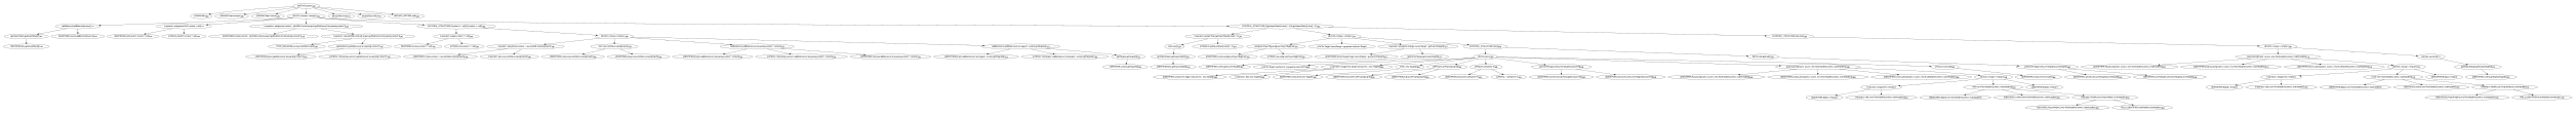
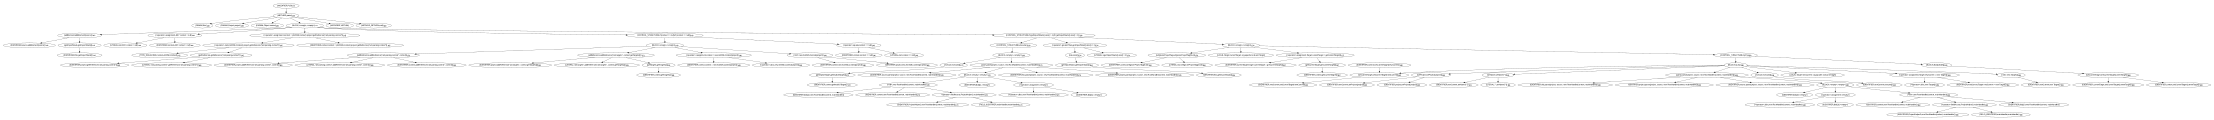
  digraph {
    fontname="Liberation Sans"
    node [fontname="Liberation Sans"]
    edge [fontname="Liberation Sans"]
    n1 [label=<(METHOD,parse)<SUB>140</SUB>>]
    n2 [label=<(PARAM,this)<SUB>140</SUB>>]
    n3 [label=<(PARAM,Project project)<SUB>140</SUB>>]
    n4 [label=<(PARAM,Object source)<SUB>140</SUB>>]
    n5 [label=<(BLOCK,&lt;empty&gt;,&lt;empty&gt;)<SUB>141</SUB>>]
    n6 [label=<(MODIFIER,PUBLIC)>]
    n7 [label=<(MODIFIER,VIRTUAL)>]
    n8 [label=<(METHOD_RETURN,void)<SUB>140</SUB>>]
    n9 [label=<(addElement,addElement(source))<SUB>142</SUB>>]
    n10 [label=<(&lt;operator&gt;.assignment,ANY context = null)<SUB>144</SUB>>]
    n11 [label=<(&lt;operator&gt;.assignment,context = (AntXMLContext) project.getReference(&quot;ant.parsing.context&quot;))<SUB>145</SUB>>]
    n12 [label=<(CONTROL_STRUCTURE,if (context == null),if (context == null))<SUB>148</SUB>>]
    n13 [label=<(CONTROL_STRUCTURE,if (getImportStack().size() &gt; 1),if (getImportStack().size() &gt; 1))<SUB>154</SUB>>]
    n14 [label=<(getImportStack,getImportStack())<SUB>142</SUB>>]
    n15 [label=<(IDENTIFIER,source,addElement(source))<SUB>142</SUB>>]
    n16 [label=<(IDENTIFIER,context,ANY context = null)<SUB>144</SUB>>]
    n17 [label=<(LITERAL,null,ANY context = null)<SUB>144</SUB>>]
    n18 [label=<(IDENTIFIER,context,context = (AntXMLContext) project.getReference(&quot;ant.parsing.context&quot;))<SUB>145</SUB>>]
    n19 [label=<(&lt;operator&gt;.cast,(AntXMLContext) project.getReference(&quot;ant.parsing.context&quot;))<SUB>145</SUB>>]
    n20 [label=<(&lt;operator&gt;.equals,context == null)<SUB>148</SUB>>]
    n21 [label=<(BLOCK,&lt;empty&gt;,&lt;empty&gt;)<SUB>148</SUB>>]
    n22 [label=<(&lt;operator&gt;.greaterThan,getImportStack().size() &gt; 1)<SUB>154</SUB>>]
    n23 [label=<(BLOCK,&lt;empty&gt;,&lt;empty&gt;)<SUB>154</SUB>>]
    n24 [label=<(CONTROL_STRUCTURE,else,else)<SUB>168</SUB>>]
    n25 [label=<(IDENTIFIER,this,getImportStack())<SUB>142</SUB>>]
    n26 [label=<(TYPE_REF,AntXMLContext,AntXMLContext)<SUB>145</SUB>>]
    n27 [label=<(getReference,getReference(&quot;ant.parsing.context&quot;))<SUB>145</SUB>>]
    n28 [label=<(IDENTIFIER,project,getReference(&quot;ant.parsing.context&quot;))<SUB>145</SUB>>]
    n29 [label=<(LITERAL,&quot;ant.parsing.context&quot;,getReference(&quot;ant.parsing.context&quot;))<SUB>145</SUB>>]
    n30 [label=<(IDENTIFIER,context,context == null)<SUB>140</SUB>>]
    n31 [label=<(LITERAL,null,context == null)<SUB>148</SUB>>]
    n32 [label=<(&lt;operator&gt;.assignment,context = new AntXMLContext(project))<SUB>149</SUB>>]
    n33 [label=<(&lt;init&gt;,new AntXMLContext(project))<SUB>149</SUB>>]
    n34 [label=<(addReference,addReference(&quot;ant.parsing.context&quot;, context))<SUB>150</SUB>>]
    n35 [label=<(addReference,addReference(&quot;ant.targets&quot;, context.getTargets()))<SUB>151</SUB>>]
    n36 [label=<(IDENTIFIER,context,context = new AntXMLContext(project))<SUB>149</SUB>>]
    n37 [label=<(&lt;operator&gt;.alloc,new AntXMLContext(project))<SUB>149</SUB>>]
    n38 [label=<(IDENTIFIER,context,new AntXMLContext(project))<SUB>149</SUB>>]
    n39 [label=<(IDENTIFIER,project,new AntXMLContext(project))<SUB>149</SUB>>]
    n40 [label=<(IDENTIFIER,project,addReference(&quot;ant.parsing.context&quot;, context))<SUB>150</SUB>>]
    n41 [label=<(LITERAL,&quot;ant.parsing.context&quot;,addReference(&quot;ant.parsing.context&quot;, context))<SUB>150</SUB>>]
    n42 [label=<(IDENTIFIER,context,addReference(&quot;ant.parsing.context&quot;, context))<SUB>150</SUB>>]
    n43 [label=<(IDENTIFIER,project,addReference(&quot;ant.targets&quot;, context.getTargets()))<SUB>151</SUB>>]
    n44 [label=<(LITERAL,&quot;ant.targets&quot;,addReference(&quot;ant.targets&quot;, context.getTargets()))<SUB>151</SUB>>]
    n45 [label=<(getTargets,getTargets())<SUB>151</SUB>>]
    n46 [label=<(IDENTIFIER,context,getTargets())<SUB>151</SUB>>]
    n47 [label=<(size,size())<SUB>154</SUB>>]
    n48 [label=<(LITERAL,1,getImportStack().size() &gt; 1)<SUB>154</SUB>>]
    n49 [label=<(setIgnoreProjectTag,setIgnoreProjectTag(true))<SUB>156</SUB>>]
    n50 [label=<(LOCAL,Target currentTarget: org.apache.tools.ant.Target)>]
    n51 [label=<(&lt;operator&gt;.assignment,Target currentTarget = getCurrentTarget())<SUB>157</SUB>>]
    n52 [label=<(CONTROL_STRUCTURE,try,try)<SUB>858</SUB>>]
    n53 [label=<(BLOCK,&lt;empty&gt;,&lt;empty&gt;)<SUB>168</SUB>>]
    n54 [label=<(getImportStack,getImportStack())<SUB>154</SUB>>]
    n55 [label=<(IDENTIFIER,this,getImportStack())<SUB>154</SUB>>]
    n56 [label=<(IDENTIFIER,context,setIgnoreProjectTag(true))<SUB>156</SUB>>]
    n57 [label=<(LITERAL,true,setIgnoreProjectTag(true))<SUB>156</SUB>>]
    n58 [label=<(IDENTIFIER,currentTarget,Target currentTarget = getCurrentTarget())<SUB>157</SUB>>]
    n59 [label=<(getCurrentTarget,getCurrentTarget())<SUB>157</SUB>>]
    n60 [label=<(BLOCK,try,try)<SUB>158</SUB>>]
    n61 [label=<(BLOCK,finally,finally)<SUB>165</SUB>>]
    n62 [label=<(IDENTIFIER,context,getCurrentTarget())<SUB>157</SUB>>]
    n63 [label=<(LOCAL,Target newCurrent: org.apache.tools.ant.Target)>]
    n64 [label=<(&lt;operator&gt;.assignment,Target newCurrent = new Target())<SUB>159</SUB>>]
    n65 [label=<(&lt;init&gt;,new Target())<SUB>159</SUB>>]
    n66 [label=<(setProject,setProject(project))<SUB>160</SUB>>]
    n67 [label=<(setName,setName(&quot;&quot;))<SUB>161</SUB>>]
    n68 [label=<(setCurrentTarget,setCurrentTarget(newCurrent))<SUB>162</SUB>>]
    n69 [label=<(parse,parse(project, source, new RootHandler(context, mainHandler)))<SUB>163</SUB>>]
    n70 [label=<(execute,execute())<SUB>164</SUB>>]
    n71 [label=<(setCurrentTarget,setCurrentTarget(currentTarget))<SUB>166</SUB>>]
    n72 [label=<(IDENTIFIER,newCurrent,Target newCurrent = new Target())<SUB>159</SUB>>]
    n73 [label=<(&lt;operator&gt;.alloc,new Target())<SUB>159</SUB>>]
    n74 [label=<(IDENTIFIER,newCurrent,new Target())<SUB>159</SUB>>]
    n75 [label=<(IDENTIFIER,newCurrent,setProject(project))<SUB>160</SUB>>]
    n76 [label=<(IDENTIFIER,project,setProject(project))<SUB>160</SUB>>]
    n77 [label=<(IDENTIFIER,newCurrent,setName(&quot;&quot;))<SUB>161</SUB>>]
    n78 [label=<(LITERAL,&quot;&quot;,setName(&quot;&quot;))<SUB>161</SUB>>]
    n79 [label=<(IDENTIFIER,context,setCurrentTarget(newCurrent))<SUB>162</SUB>>]
    n80 [label=<(IDENTIFIER,newCurrent,setCurrentTarget(newCurrent))<SUB>162</SUB>>]
    n81 [label=<(IDENTIFIER,this,parse(project, source, new RootHandler(context, mainHandler)))<SUB>163</SUB>>]
    n82 [label=<(IDENTIFIER,project,parse(project, source, new RootHandler(context, mainHandler)))<SUB>163</SUB>>]
    n83 [label=<(IDENTIFIER,source,parse(project, source, new RootHandler(context, mainHandler)))<SUB>163</SUB>>]
    n84 [label=<(BLOCK,&lt;empty&gt;,&lt;empty&gt;)<SUB>163</SUB>>]
    n85 [label=<(IDENTIFIER,newCurrent,execute())<SUB>164</SUB>>]
    n86 [label=<(&lt;operator&gt;.assignment,&lt;empty&gt;)>]
    n87 [label=<(&lt;init&gt;,new RootHandler(context, mainHandler))<SUB>163</SUB>>]
    n88 [label=<(IDENTIFIER,$obj10,&lt;empty&gt;)>]
    n89 [label=<(IDENTIFIER,$obj10,&lt;empty&gt;)>]
    n90 [label=<(&lt;operator&gt;.alloc,new RootHandler(context, mainHandler))<SUB>163</SUB>>]
    n91 [label=<(IDENTIFIER,$obj10,new RootHandler(context, mainHandler))>]
    n92 [label=<(IDENTIFIER,context,new RootHandler(context, mainHandler))<SUB>163</SUB>>]
    n93 [label=<(&lt;operator&gt;.fieldAccess,ProjectHelper2.mainHandler)<SUB>163</SUB>>]
    n94 [label=<(IDENTIFIER,ProjectHelper2,new RootHandler(context, mainHandler))<SUB>163</SUB>>]
    n95 [label=<(FIELD_IDENTIFIER,mainHandler,mainHandler)<SUB>163</SUB>>]
    n96 [label=<(IDENTIFIER,context,setCurrentTarget(currentTarget))<SUB>166</SUB>>]
    n97 [label=<(IDENTIFIER,currentTarget,setCurrentTarget(currentTarget))<SUB>166</SUB>>]
    n98 [label=<(parse,parse(project, source, new RootHandler(context, mainHandler)))<SUB>170</SUB>>]
    n99 [label=<(execute,execute())<SUB>172</SUB>>]
    n100 [label=<(IDENTIFIER,this,parse(project, source, new RootHandler(context, mainHandler)))<SUB>170</SUB>>]
    n101 [label=<(IDENTIFIER,project,parse(project, source, new RootHandler(context, mainHandler)))<SUB>170</SUB>>]
    n102 [label=<(IDENTIFIER,source,parse(project, source, new RootHandler(context, mainHandler)))<SUB>170</SUB>>]
    n103 [label=<(BLOCK,&lt;empty&gt;,&lt;empty&gt;)<SUB>170</SUB>>]
    n104 [label=<(getImplicitTarget,getImplicitTarget())<SUB>172</SUB>>]
    n105 [label=<(&lt;operator&gt;.assignment,&lt;empty&gt;)>]
    n106 [label=<(&lt;init&gt;,new RootHandler(context, mainHandler))<SUB>170</SUB>>]
    n107 [label=<(IDENTIFIER,$obj11,&lt;empty&gt;)>]
    n108 [label=<(IDENTIFIER,$obj11,&lt;empty&gt;)>]
    n109 [label=<(&lt;operator&gt;.alloc,new RootHandler(context, mainHandler))<SUB>170</SUB>>]
    n110 [label=<(IDENTIFIER,$obj11,new RootHandler(context, mainHandler))>]
    n111 [label=<(IDENTIFIER,context,new RootHandler(context, mainHandler))<SUB>170</SUB>>]
    n112 [label=<(&lt;operator&gt;.fieldAccess,ProjectHelper2.mainHandler)<SUB>170</SUB>>]
    n113 [label=<(IDENTIFIER,ProjectHelper2,new RootHandler(context, mainHandler))<SUB>170</SUB>>]
    n114 [label=<(FIELD_IDENTIFIER,mainHandler,mainHandler)<SUB>170</SUB>>]
    n115 [label=<(IDENTIFIER,context,getImplicitTarget())<SUB>172</SUB>>]
    n1 -> n2
    n1 -> n3
    n1 -> n4
    n1 -> n5
-   n1 -> n6
+   n6 -> n1
    n1 -> n7
    n1 -> n8
    n5 -> n9
    n5 -> n10
    n5 -> n11
    n5 -> n12
    n5 -> n13
    n9 -> n14
    n9 -> n15
    n10 -> n16
    n10 -> n17
    n11 -> n18
    n11 -> n19
    n12 -> n20
    n12 -> n21
    n13 -> n22
    n13 -> n23
    n13 -> n24
    n14 -> n25
    n19 -> n26
    n19 -> n27
    n20 -> n30
    n20 -> n31
    n21 -> n32
    n21 -> n33
    n21 -> n34
    n21 -> n35
    n22 -> n47
    n22 -> n48
    n23 -> n49
    n23 -> n50
    n23 -> n51
    n23 -> n52
    n24 -> n53
    n27 -> n28
    n27 -> n29
    n32 -> n36
    n32 -> n37
    n33 -> n38
    n33 -> n39
    n34 -> n40
    n34 -> n41
    n34 -> n42
    n35 -> n43
    n35 -> n44
    n35 -> n45
    n45 -> n46
    n47 -> n54
    n49 -> n56
    n49 -> n57
    n51 -> n58
    n51 -> n59
    n52 -> n60
    n52 -> n61
    n53 -> n98
    n53 -> n99
    n54 -> n55
    n59 -> n62
    n60 -> n63
    n60 -> n64
    n60 -> n65
    n60 -> n66
    n60 -> n67
    n60 -> n68
    n60 -> n69
    n60 -> n70
    n61 -> n71
    n64 -> n72
    n64 -> n73
    n65 -> n74
    n66 -> n75
    n66 -> n76
    n67 -> n77
    n67 -> n78
-   n68 -> n79
+   n79 -> n68
    n68 -> n80
    n69 -> n81
    n69 -> n82
    n69 -> n83
    n69 -> n84
    n70 -> n85
    n71 -> n96
    n71 -> n97
    n84 -> n86
    n84 -> n87
    n84 -> n88
    n86 -> n89
    n86 -> n90
    n87 -> n91
    n87 -> n92
    n87 -> n93
    n93 -> n94
    n93 -> n95
    n98 -> n100
    n98 -> n101
    n98 -> n102
    n98 -> n103
    n99 -> n104
    n103 -> n105
    n103 -> n106
    n103 -> n107
    n104 -> n115
    n105 -> n108
    n105 -> n109
    n106 -> n110
    n106 -> n111
    n106 -> n112
    n112 -> n113
    n112 -> n114
  }
